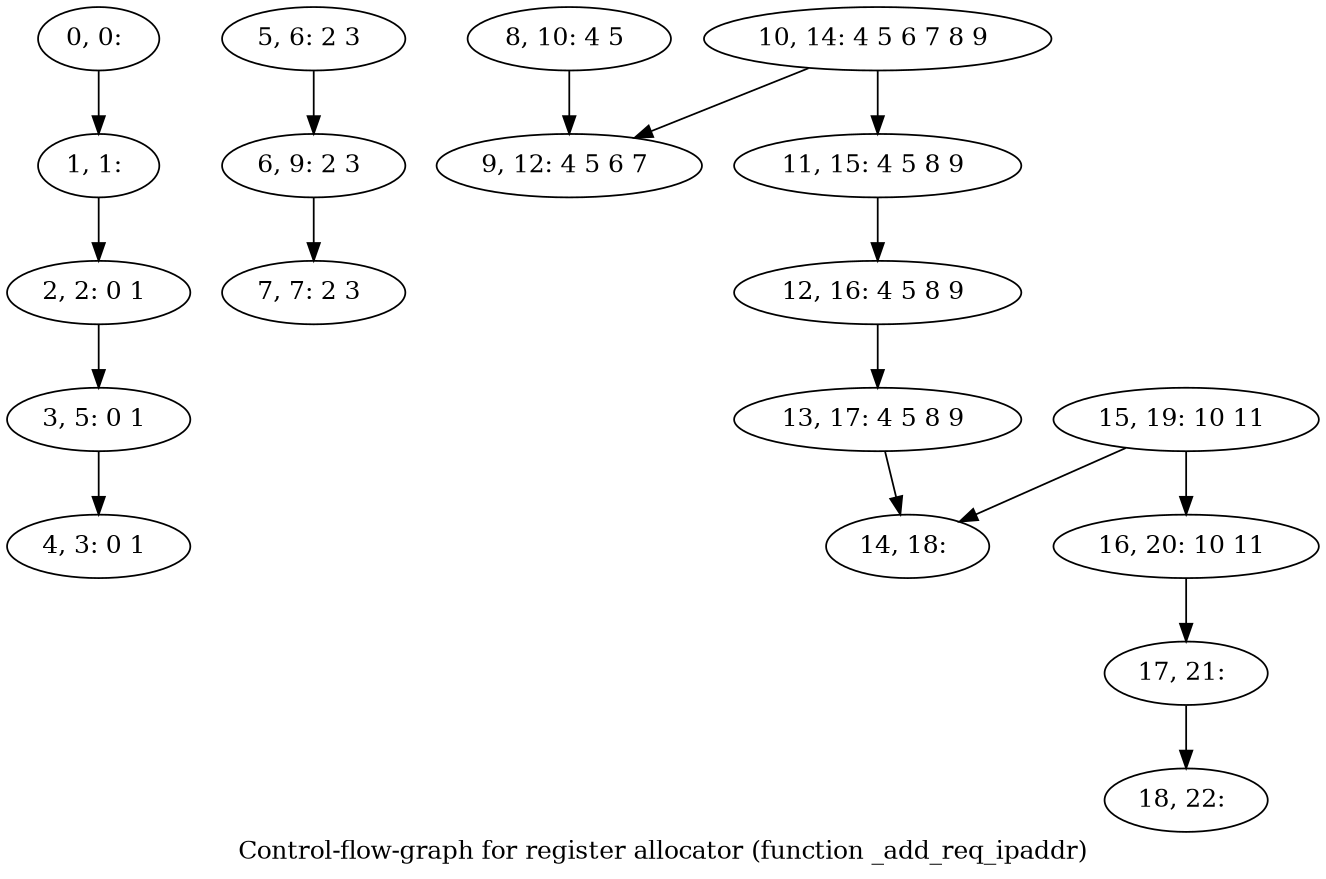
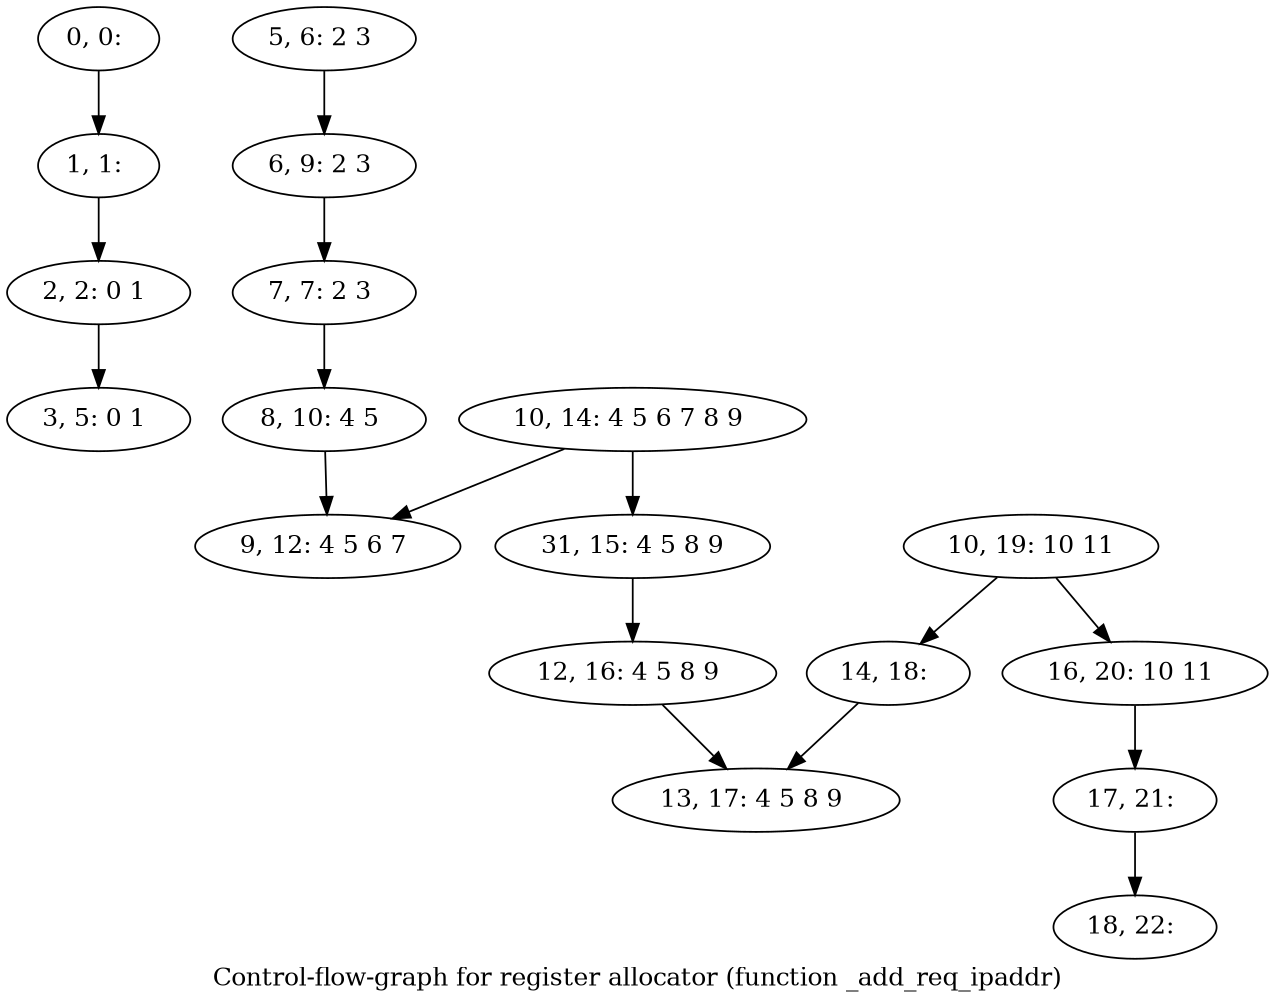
  digraph {
    label="Control-flow-graph for register allocator (function _add_req_ipaddr)"
    n1 [label="0, 0: "]
    n2 [label="1, 1: "]
    n3 [label="2, 2: 0 1 "]
    n4 [label="3, 5: 0 1 "]
-   n5 [label="4, 3: 0 1 "]
    n6 [label="5, 6: 2 3 "]
    n7 [label="6, 9: 2 3 "]
    n8 [label="7, 7: 2 3 "]
    n9 [label="8, 10: 4 5 "]
    n10 [label="9, 12: 4 5 6 7 "]
    n11 [label="10, 14: 4 5 6 7 8 9 "]
-   n12 [label="11, 15: 4 5 8 9 "]
+   n12 [label="31, 15: 4 5 8 9"]
    n13 [label="12, 16: 4 5 8 9 "]
    n14 [label="13, 17: 4 5 8 9 "]
    n15 [label="14, 18: "]
-   n16 [label="15, 19: 10 11 "]
+   n16 [label="10, 19: 10 11"]
    n17 [label="16, 20: 10 11 "]
    n18 [label="17, 21: "]
    n19 [label="18, 22: "]
    n1 -> n2
    n2 -> n3
    n3 -> n4
-   n4 -> n5
    n6 -> n7
    n7 -> n8
+   n8 -> n9
    n9 -> n10
    n11 -> n10
    n11 -> n12
    n12 -> n13
    n13 -> n14
-   n14 -> n15
+   n15 -> n14
    n16 -> n15
    n16 -> n17
    n17 -> n18
    n18 -> n19
  }
